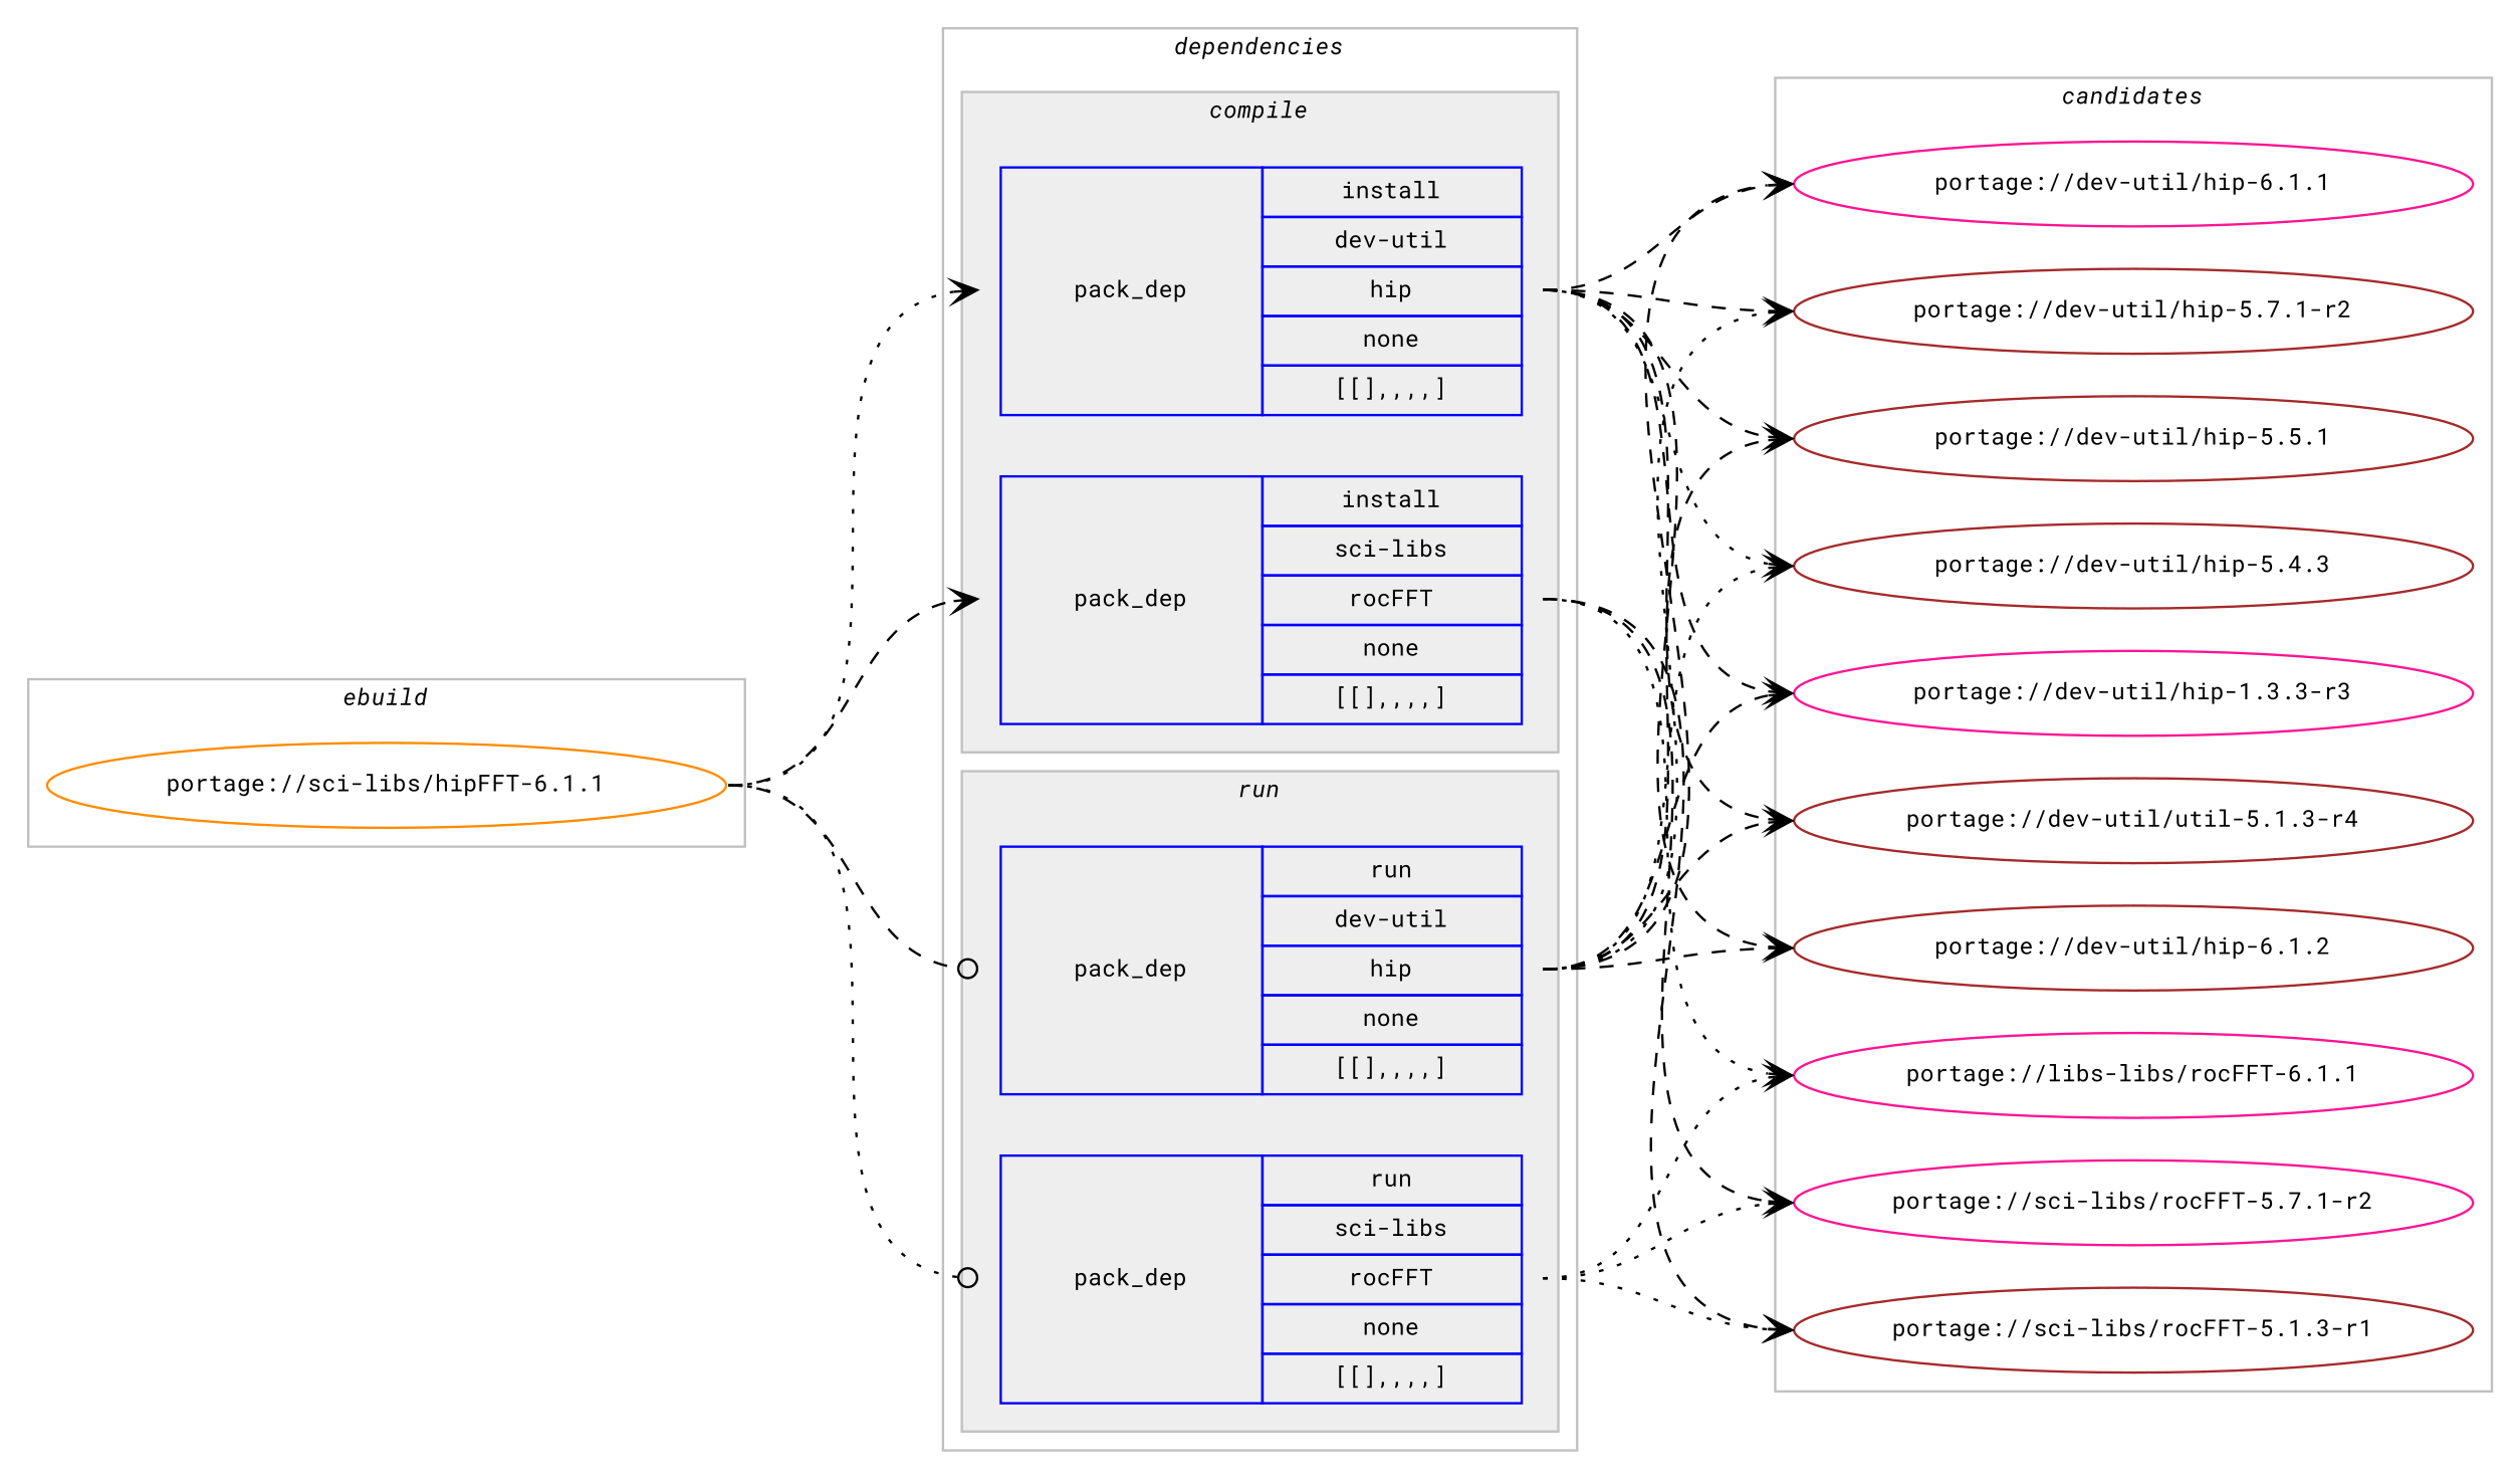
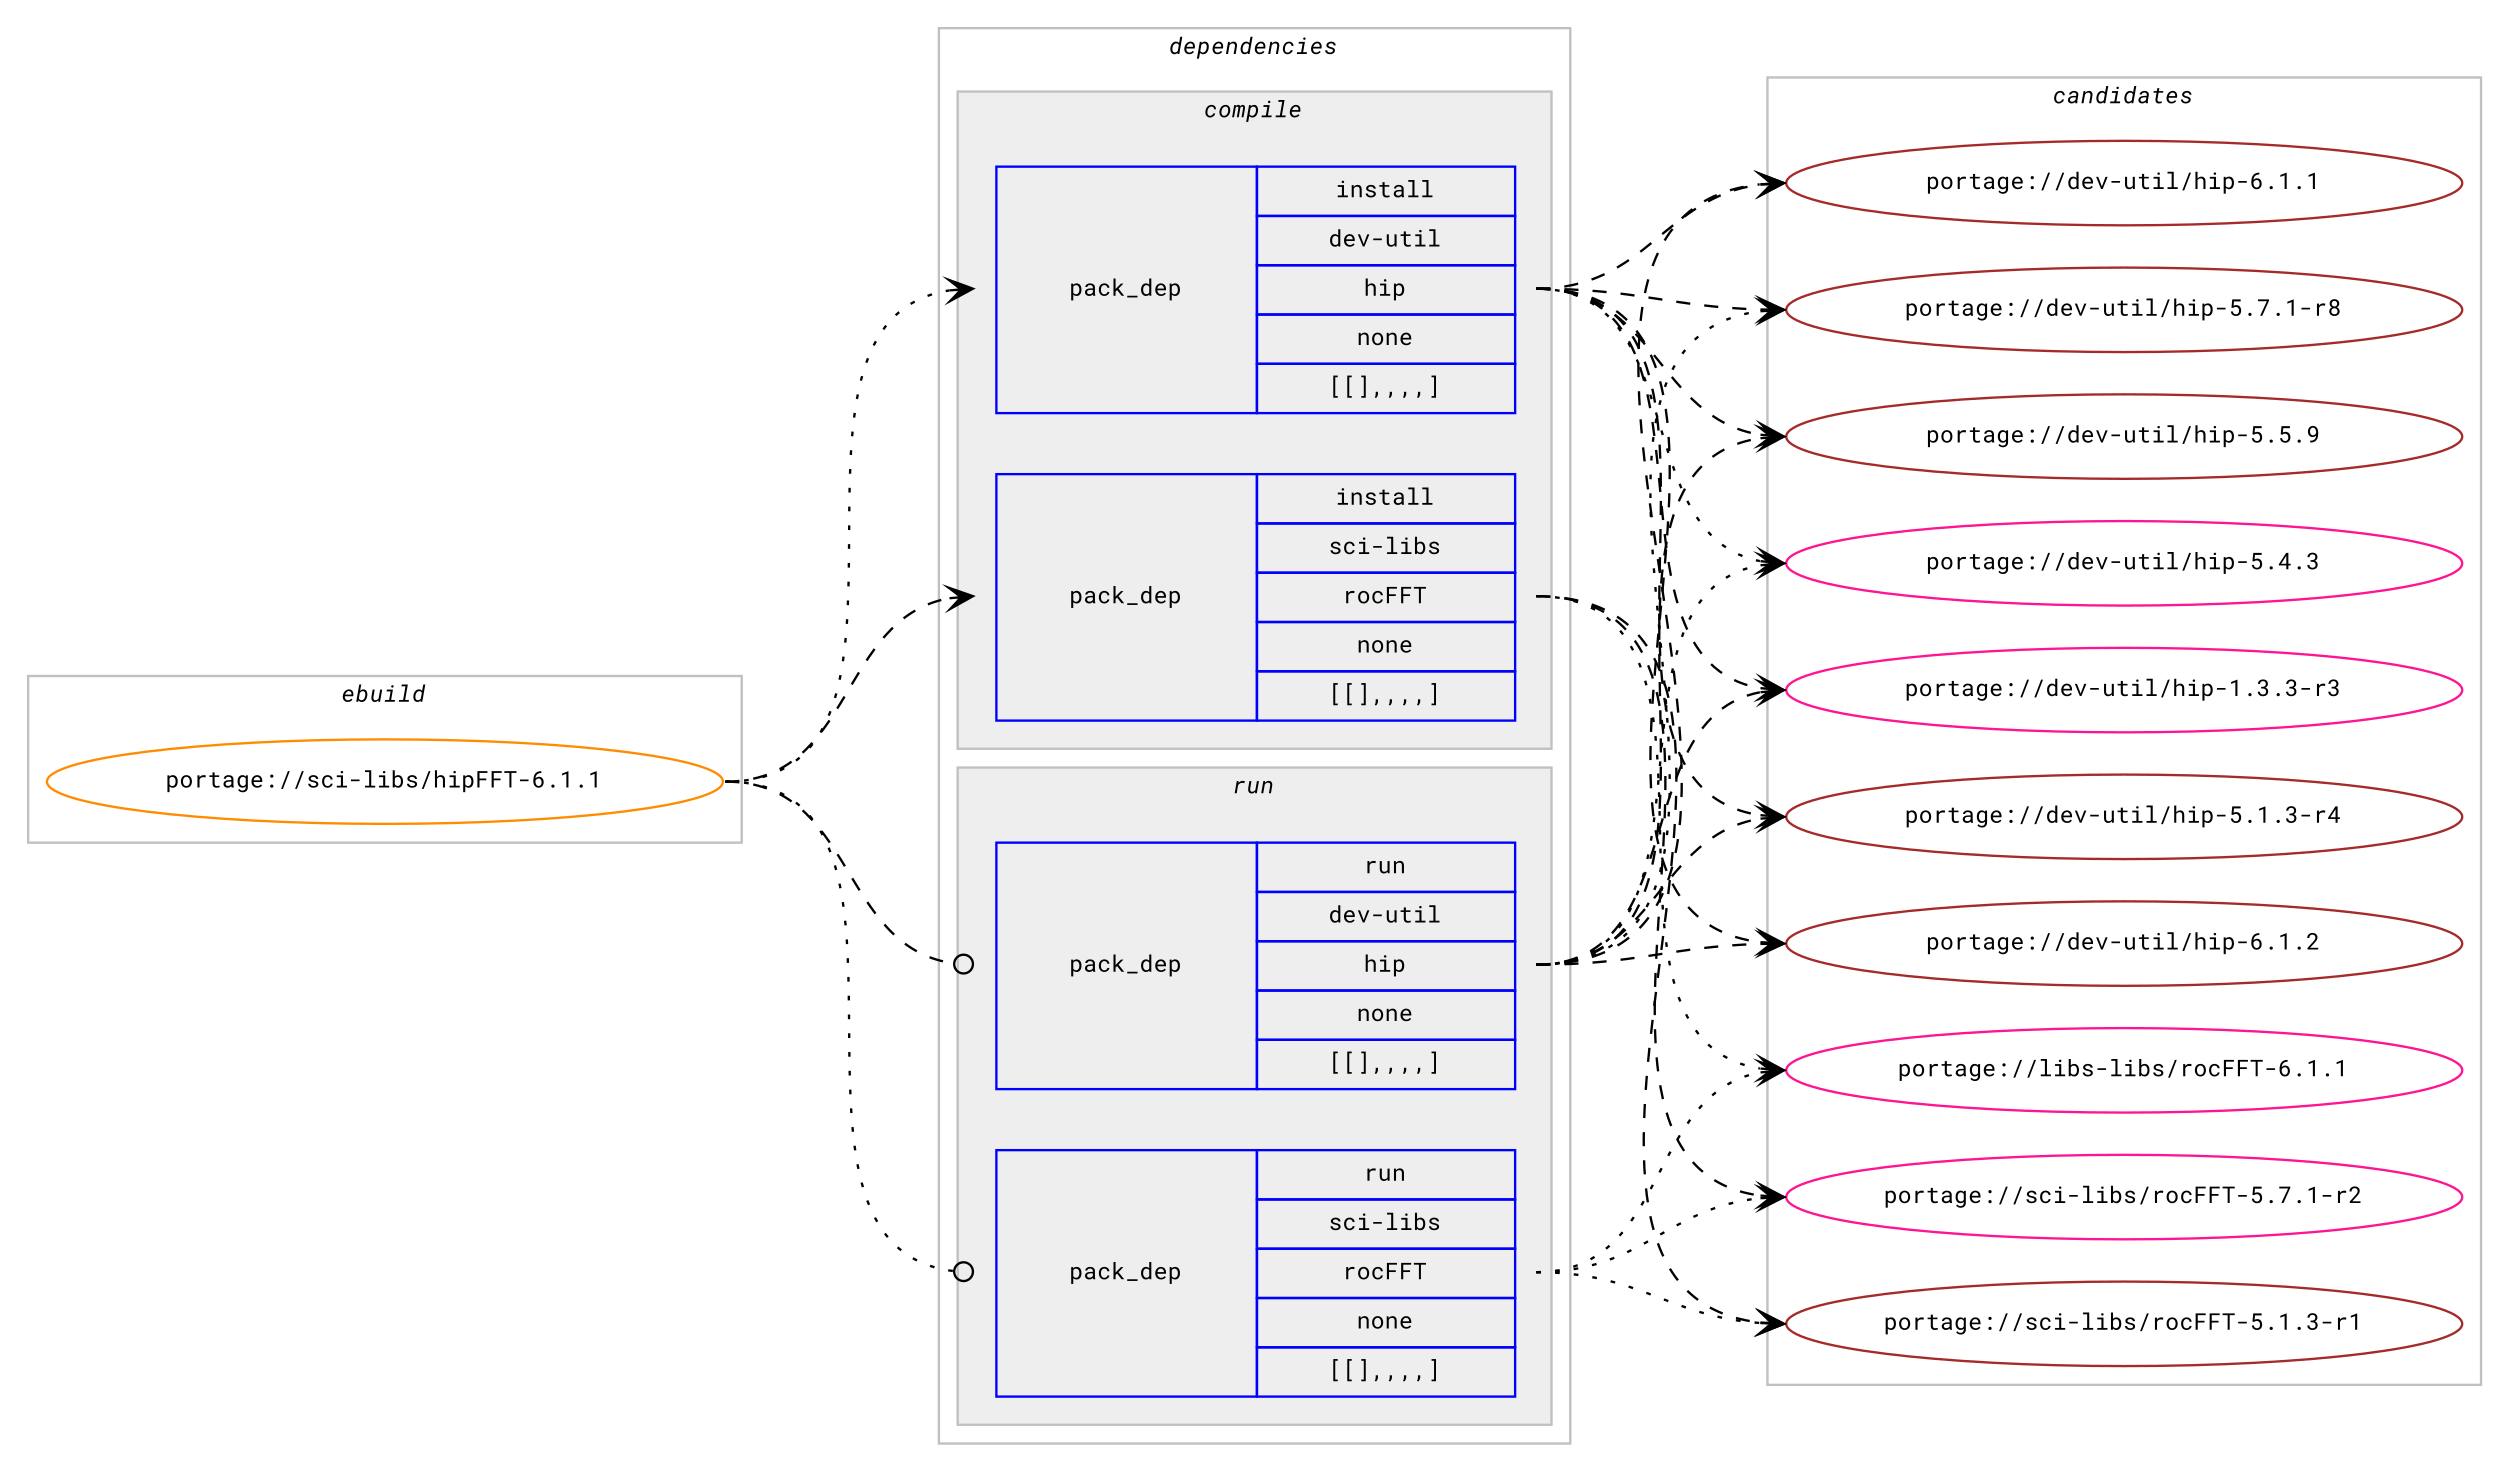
  digraph {
    compound=true
    concentrate=true
    fontname="Roboto Mono"
    fontsize=10
    newrank=true
    rankdir=LR
    ranksep=1.5
    node [color=brown fontname="Roboto Mono" fontsize=10]
    edge [arrowhead=vee fontname="Roboto Mono" headport=w style=dashed tailport=e weight=100]
    n1 [color=darkorange label="portage://sci-libs/hipFFT-6.1.1" width=4]
    n2 [color=blue label=<<TABLE BORDER="0" CELLBORDER="1" CELLSPACING="0" CELLPADDING="4" WIDTH="220"><TR><TD ROWSPAN="6" CELLPADDING="30">pack_dep</TD></TR><TR><TD WIDTH="110">install</TD></TR><TR><TD>dev-util</TD></TR><TR><TD>hip</TD></TR><TR><TD>none</TD></TR><TR><TD>[[],,,,]</TD></TR></TABLE>> shape=none]
    n3 [color=blue label=<<TABLE BORDER="0" CELLBORDER="1" CELLSPACING="0" CELLPADDING="4" WIDTH="220"><TR><TD ROWSPAN="6" CELLPADDING="30">pack_dep</TD></TR><TR><TD WIDTH="110">install</TD></TR><TR><TD>sci-libs</TD></TR><TR><TD>rocFFT</TD></TR><TR><TD>none</TD></TR><TR><TD>[[],,,,]</TD></TR></TABLE>> shape=none]
    n4 [color=blue label=<<TABLE BORDER="0" CELLBORDER="1" CELLSPACING="0" CELLPADDING="4" WIDTH="220"><TR><TD ROWSPAN="6" CELLPADDING="30">pack_dep</TD></TR><TR><TD WIDTH="110">run</TD></TR><TR><TD>dev-util</TD></TR><TR><TD>hip</TD></TR><TR><TD>none</TD></TR><TR><TD>[[],,,,]</TD></TR></TABLE>> shape=none]
    n5 [color=blue label=<<TABLE BORDER="0" CELLBORDER="1" CELLSPACING="0" CELLPADDING="4" WIDTH="220"><TR><TD ROWSPAN="6" CELLPADDING="30">pack_dep</TD></TR><TR><TD WIDTH="110">run</TD></TR><TR><TD>sci-libs</TD></TR><TR><TD>rocFFT</TD></TR><TR><TD>none</TD></TR><TR><TD>[[],,,,]</TD></TR></TABLE>> shape=none]
    n6 [label="portage://dev-util/hip-6.1.2" width=4]
-   n7 [color=deeppink label="portage://dev-util/hip-6.1.1" width=4]
-   n8 [label="portage://dev-util/hip-5.7.1-r2" width=4]
-   n9 [label="portage://dev-util/hip-5.5.1" width=4]
-   n10 [label="portage://dev-util/hip-5.4.3" width=4]
+   n7 [label="portage://dev-util/hip-6.1.1" width=4]
+   n8 [label="portage://dev-util/hip-5.7.1-r8" width=4]
+   n9 [label="portage://dev-util/hip-5.5.9" width=4]
+   n10 [color=deeppink label="portage://dev-util/hip-5.4.3" width=4]
    n11 [color=deeppink label="portage://dev-util/hip-1.3.3-r3" width=4]
-   n12 [label="portage://dev-util/util-5.1.3-r4" width=4]
+   n12 [label="portage://dev-util/hip-5.1.3-r4" width=4]
    n13 [color=deeppink label="portage://libs-libs/rocFFT-6.1.1" width=4]
    n14 [color=deeppink label="portage://sci-libs/rocFFT-5.7.1-r2" width=4]
    n15 [label="portage://sci-libs/rocFFT-5.1.3-r1" width=4]
    subgraph cluster_1 {
      color=gray
      label=<<i>ebuild</i>>
      n1
    }
    subgraph cluster_2 {
      color=gray
      label=<<i>dependencies</i>>
      subgraph cluster_3 {
        color=gray
        fillcolor="#eeeeee"
        label=<<i>compile</i>>
        style=filled
        subgraph sub_4 {
          color=gray
          fillcolor="#eeeeee"
          label=<<i>compile</i>>
          style=filled
          n2
        }
        subgraph sub_5 {
          color=gray
          fillcolor="#eeeeee"
          label=<<i>compile</i>>
          style=filled
          n3
        }
      }
      subgraph cluster_6 {
        color=gray
        fillcolor="#eeeeee"
        label=<<i>compile and run</i>>
        style=filled
      }
      subgraph cluster_7 {
        color=gray
        fillcolor="#eeeeee"
        label=<<i>run</i>>
        style=filled
        subgraph sub_8 {
          color=gray
          fillcolor="#eeeeee"
          label=<<i>run</i>>
          style=filled
          n4
        }
        subgraph sub_9 {
          color=gray
          fillcolor="#eeeeee"
          label=<<i>run</i>>
          style=filled
          n5
        }
      }
    }
    subgraph cluster_10 {
      color=gray
      label=<<i>candidates</i>>
      rank=same
      subgraph sub_11 {
        color=black
        label=<<i>candidates</i>>
        nodesep=1
        rank=same
        n6
        n7
        n8
        n9
        n10
        n11
        n12
      }
      subgraph sub_12 {
        color=black
        label=<<i>candidates</i>>
        nodesep=1
        rank=same
        n13
        n14
        n15
      }
      subgraph sub_13 {
        color=black
        label=<<i>candidates</i>>
        nodesep=1
        rank=same
        n6
        n7
        n8
        n9
        n10
        n11
        n12
      }
      subgraph sub_14 {
        color=black
        label=<<i>candidates</i>>
        nodesep=1
        rank=same
        n13
        n14
        n15
      }
    }
    n1 -> n2 [style=dotted weight=20]
    n1 -> n3 [weight=20]
    n1 -> n4 [arrowhead=odot weight=20]
    n1 -> n5 [arrowhead=odot style=dotted weight=20]
    n2 -> n6
    n2 -> n7
    n2 -> n8
    n2 -> n9
    n2 -> n10 [style=dotted]
    n2 -> n11
    n2 -> n12
    n3 -> n13 [style=dotted]
    n3 -> n14
    n3 -> n15
    n4 -> n6
    n4 -> n7
    n4 -> n8 [style=dotted]
    n4 -> n9
    n4 -> n10 [style=dotted]
    n4 -> n11
    n4 -> n12
    n5 -> n13 [style=dotted]
    n5 -> n14 [style=dotted]
    n5 -> n15 [style=dotted]
  }
